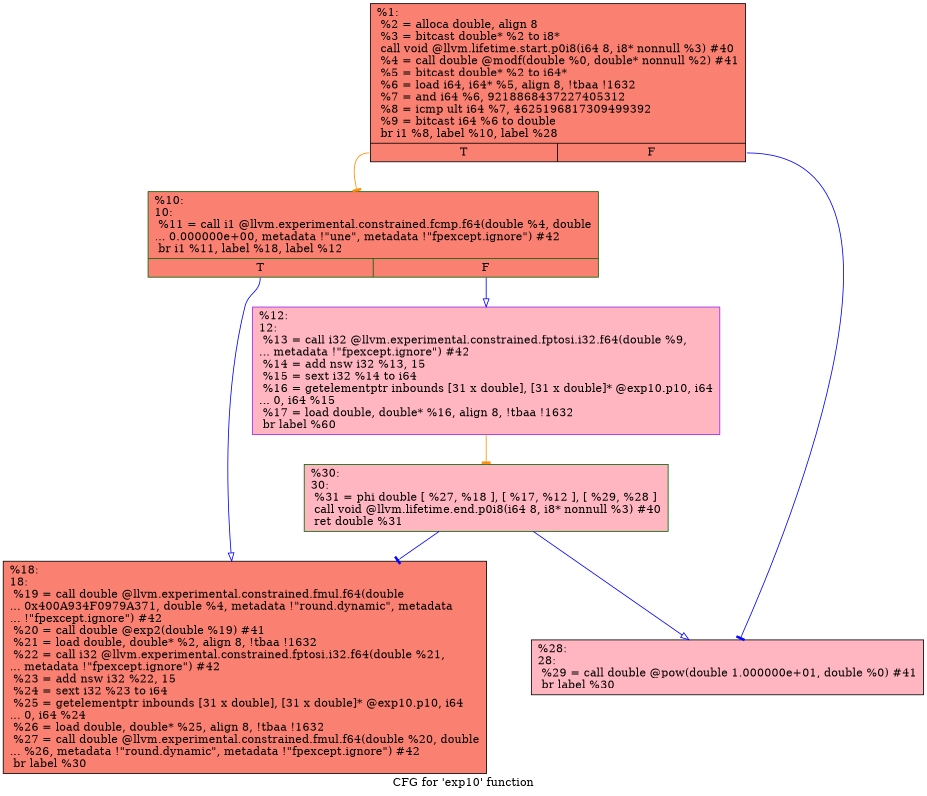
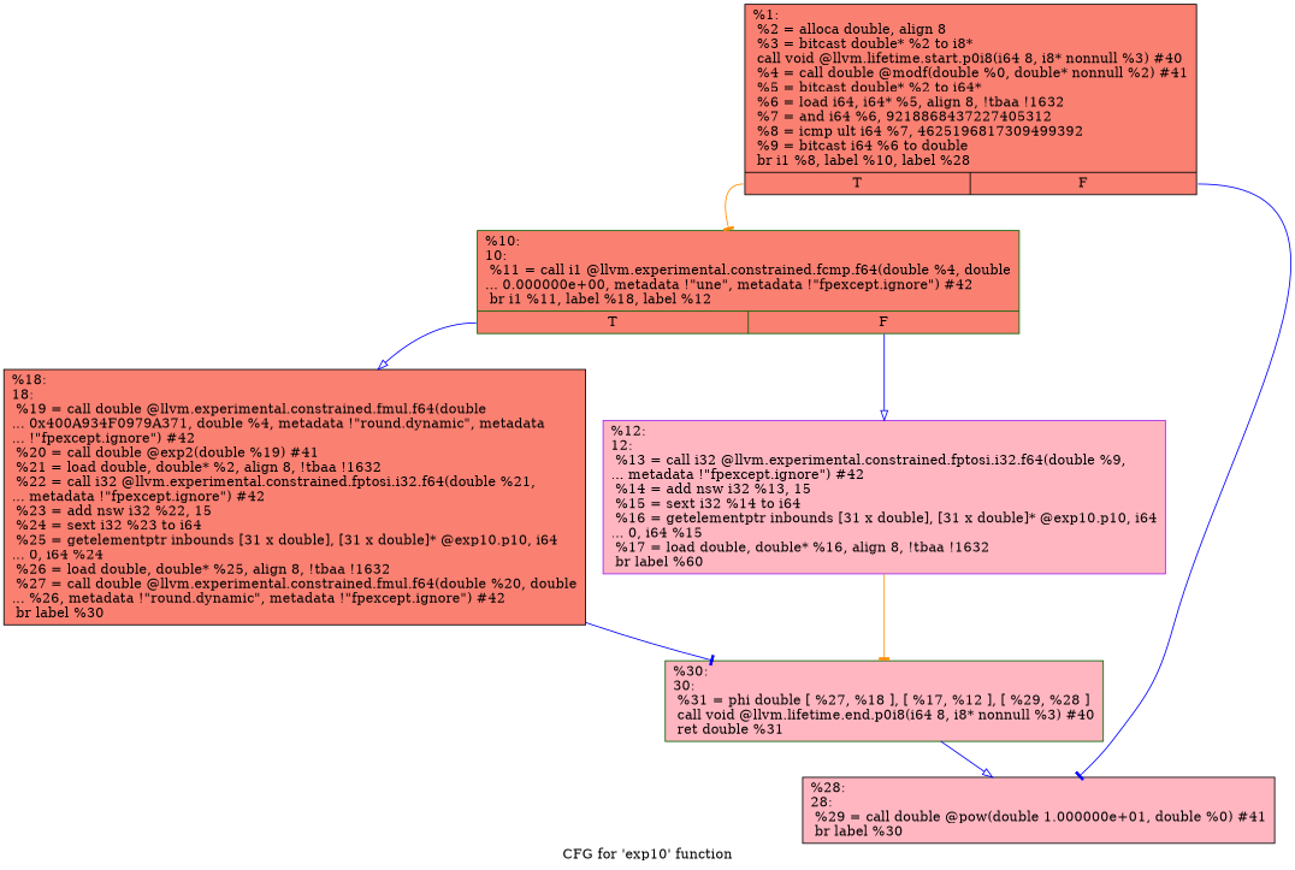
  digraph {
    fontname="DejaVu Serif"
    label="CFG for 'exp10' function"
    node [color=black fillcolor=salmon fontname="DejaVu Serif" shape=record style=filled]
    edge [arrowhead=tee color=blue fontname="DejaVu Serif"]
    n1 [label="{%1:\l  %2 = alloca double, align 8\l  %3 = bitcast double* %2 to i8*\l  call void @llvm.lifetime.start.p0i8(i64 8, i8* nonnull %3) #40\l  %4 = call double @modf(double %0, double* nonnull %2) #41\l  %5 = bitcast double* %2 to i64*\l  %6 = load i64, i64* %5, align 8, !tbaa !1632\l  %7 = and i64 %6, 9218868437227405312\l  %8 = icmp ult i64 %7, 4625196817309499392\l  %9 = bitcast i64 %6 to double\l  br i1 %8, label %10, label %28\l|{<s0>T|<s1>F}}"]
    n2 [color=darkgreen label="{%10:\l10:                                               \l  %11 = call i1 @llvm.experimental.constrained.fcmp.f64(double %4, double\l... 0.000000e+00, metadata !\"une\", metadata !\"fpexcept.ignore\") #42\l  br i1 %11, label %18, label %12\l|{<s0>T|<s1>F}}"]
    n3 [fillcolor=lightpink label="{%28:\l28:                                               \l  %29 = call double @pow(double 1.000000e+01, double %0) #41\l  br label %30\l}"]
    n4 [label="{%18:\l18:                                               \l  %19 = call double @llvm.experimental.constrained.fmul.f64(double\l... 0x400A934F0979A371, double %4, metadata !\"round.dynamic\", metadata\l... !\"fpexcept.ignore\") #42\l  %20 = call double @exp2(double %19) #41\l  %21 = load double, double* %2, align 8, !tbaa !1632\l  %22 = call i32 @llvm.experimental.constrained.fptosi.i32.f64(double %21,\l... metadata !\"fpexcept.ignore\") #42\l  %23 = add nsw i32 %22, 15\l  %24 = sext i32 %23 to i64\l  %25 = getelementptr inbounds [31 x double], [31 x double]* @exp10.p10, i64\l... 0, i64 %24\l  %26 = load double, double* %25, align 8, !tbaa !1632\l  %27 = call double @llvm.experimental.constrained.fmul.f64(double %20, double\l... %26, metadata !\"round.dynamic\", metadata !\"fpexcept.ignore\") #42\l  br label %30\l}"]
    n5 [color=purple fillcolor=lightpink label="{%12:\l12:                                               \l  %13 = call i32 @llvm.experimental.constrained.fptosi.i32.f64(double %9,\l... metadata !\"fpexcept.ignore\") #42\l  %14 = add nsw i32 %13, 15\l  %15 = sext i32 %14 to i64\l  %16 = getelementptr inbounds [31 x double], [31 x double]* @exp10.p10, i64\l... 0, i64 %15\l  %17 = load double, double* %16, align 8, !tbaa !1632\l  br label %60\l}"]
    n6 [color=darkgreen fillcolor=lightpink label="{%30:\l30:                                               \l  %31 = phi double [ %27, %18 ], [ %17, %12 ], [ %29, %28 ]\l  call void @llvm.lifetime.end.p0i8(i64 8, i8* nonnull %3) #40\l  ret double %31\l}"]
    n1 -> n2 [color=darkorange tailport=s0]
    n1 -> n3 [tailport=s1]
    n2 -> n4 [arrowhead=onormal tailport=s0]
    n2 -> n5 [arrowhead=onormal tailport=s1]
-   n6 -> n4
+   n4 -> n6
    n5 -> n6 [color=darkorange]
    n6 -> n3 [arrowhead=onormal]
  }
